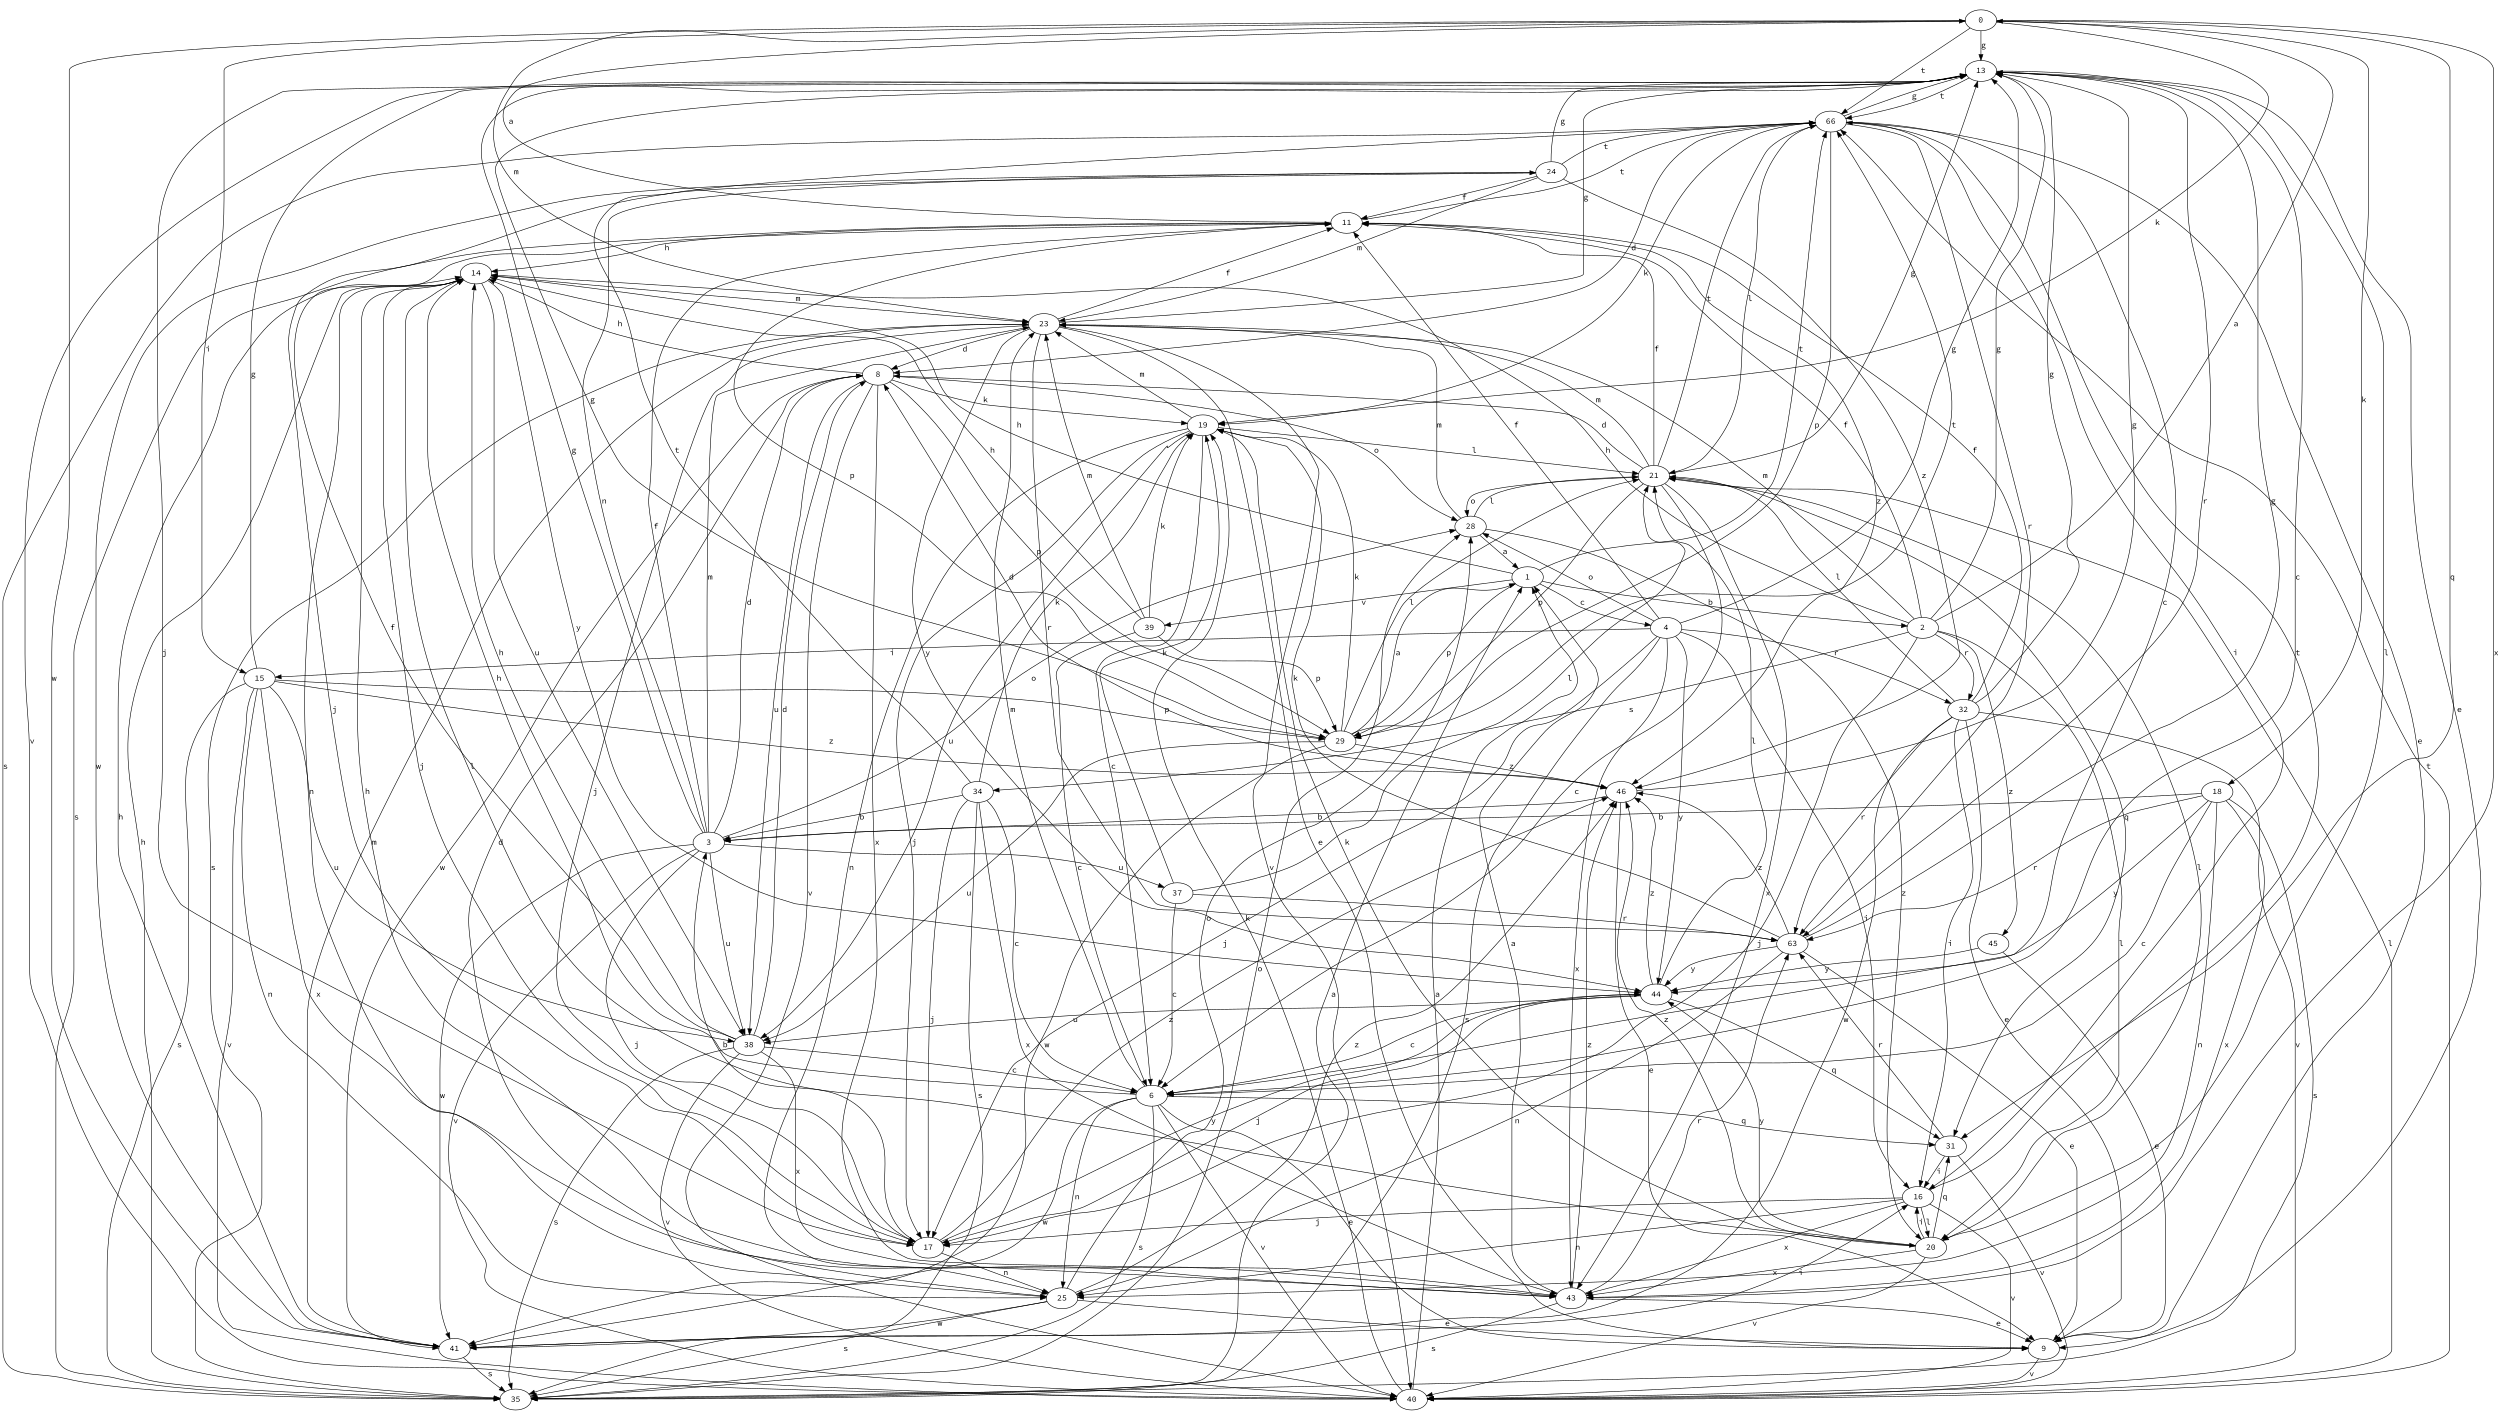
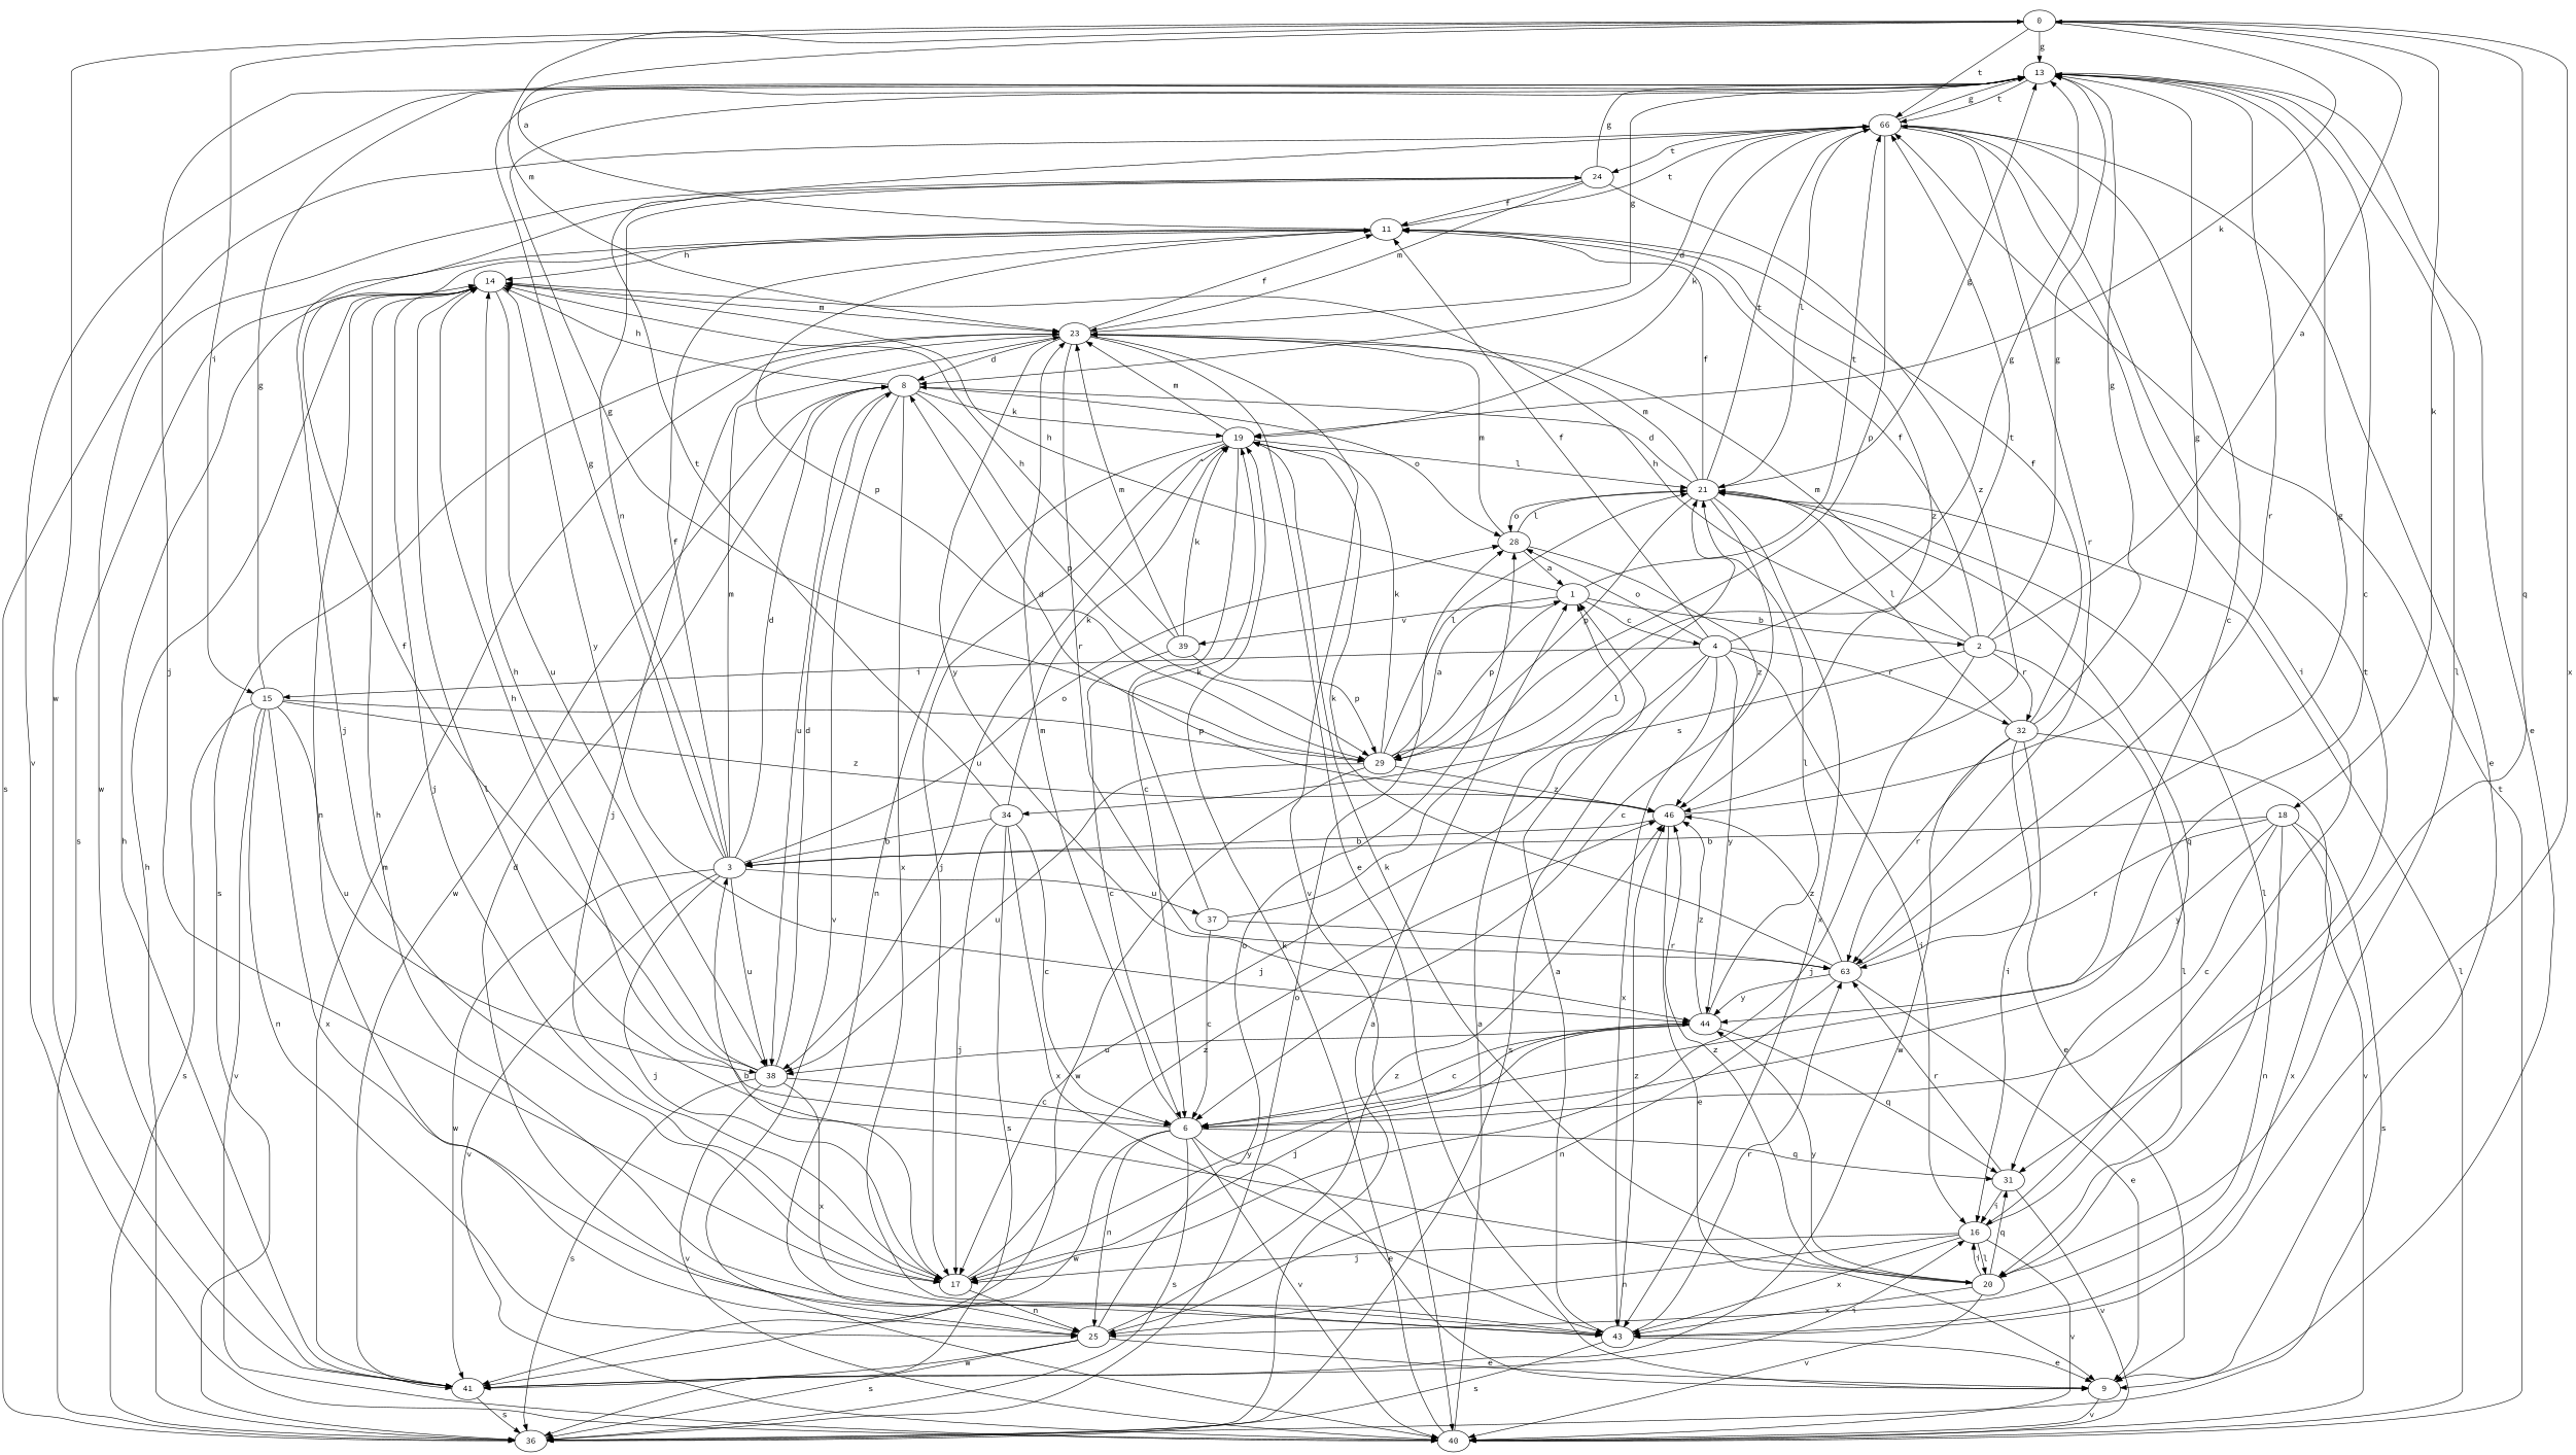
  strict digraph {
    fontname="Source Code Pro"
    node [fontname="Source Code Pro"]
    edge [fontname="Source Code Pro"]
    0
    13
    15
    18
    19
    23
    31
    n8 [label=66]
    41
    43
    17
    20
    40
    6
    9
    n16 [label=63]
    29
    38
-   35
+   35 [label=36]
    25
    46
    3
    44
    21
    11
    8
    16
    14
    1
    2
    4
    39
    32
    34
-   45
    28
    24
    37
    0 -> 13 [label=g]
    0 -> 15 [label=i]
    0 -> 18 [label=k]
    0 -> 19 [label=k]
    0 -> 23 [label=m]
    0 -> 31 [label=q]
    0 -> n8 [label=t]
    0 -> 41 [label=w]
    0 -> 43 [label=x]
    13 -> n8 [label=t]
    13 -> 17 [label=j]
    13 -> 20 [label=l]
    13 -> 40 [label=v]
    13 -> 6 [label=c]
    13 -> 9 [label=e]
    13 -> n16 [label=r]
    15 -> 13 [label=g]
    15 -> 43 [label=x]
    15 -> 40 [label=v]
    15 -> 29 [label=p]
    15 -> 38 [label=u]
    15 -> 35 [label=s]
    15 -> 25 [label=n]
    15 -> 46 [label=z]
    18 -> 43 [label=x]
    18 -> 6 [label=c]
    18 -> n16 [label=r]
    18 -> 35 [label=s]
    18 -> 25 [label=n]
    18 -> 3 [label=b]
    18 -> 44 [label=y]
    19 -> 23 [label=m]
    19 -> 17 [label=j]
    19 -> 6 [label=c]
    19 -> 38 [label=u]
    19 -> 25 [label=n]
    19 -> 21 [label=l]
    23 -> 13 [label=g]
    23 -> 17 [label=j]
    23 -> 40 [label=v]
    23 -> 9 [label=e]
    23 -> n16 [label=r]
    23 -> 35 [label=s]
    23 -> 44 [label=y]
    23 -> 11 [label=f]
    23 -> 8 [label=d]
    31 -> 40 [label=v]
    31 -> n16 [label=r]
    31 -> 16 [label=i]
    n8 -> 13 [label=g]
    n8 -> 19 [label=k]
    n8 -> 6 [label=c]
    n8 -> 9 [label=e]
    n8 -> n16 [label=r]
    n8 -> 29 [label=p]
    n8 -> 35 [label=s]
    n8 -> 21 [label=l]
    n8 -> 8 [label=d]
    n8 -> 16 [label=i]
    41 -> 23 [label=m]
    41 -> 35 [label=s]
    41 -> 16 [label=i]
    41 -> 14 [label=h]
    43 -> 9 [label=e]
    43 -> n16 [label=r]
    43 -> 35 [label=s]
    43 -> 46 [label=z]
    43 -> 14 [label=h]
    43 -> 1 [label=a]
    17 -> 25 [label=n]
    17 -> 46 [label=z]
    17 -> 3 [label=b]
    17 -> 44 [label=y]
    20 -> 19 [label=k]
    20 -> 31 [label=q]
    20 -> 43 [label=x]
    20 -> 40 [label=v]
    20 -> 46 [label=z]
    20 -> 44 [label=y]
    20 -> 21 [label=l]
    20 -> 16 [label=i]
    40 -> 19 [label=k]
    40 -> n8 [label=t]
    40 -> 21 [label=l]
    40 -> 1 [label=a]
    6 -> 23 [label=m]
    6 -> 31 [label=q]
    6 -> 41 [label=w]
    6 -> 40 [label=v]
    6 -> 9 [label=e]
    6 -> 35 [label=s]
    6 -> 25 [label=n]
    6 -> 14 [label=h]
    9 -> 40 [label=v]
    n16 -> 13 [label=g]
    n16 -> 19 [label=k]
    n16 -> 9 [label=e]
    n16 -> 25 [label=n]
    n16 -> 46 [label=z]
    n16 -> 44 [label=y]
    29 -> 13 [label=g]
    29 -> 19 [label=k]
    29 -> n8 [label=t]
    29 -> 41 [label=w]
    29 -> 38 [label=u]
    29 -> 46 [label=z]
    29 -> 21 [label=l]
    29 -> 1 [label=a]
    38 -> 43 [label=x]
    38 -> 40 [label=v]
    38 -> 6 [label=c]
    38 -> 35 [label=s]
    38 -> 11 [label=f]
    38 -> 8 [label=d]
    38 -> 14 [label=h]
    35 -> 14 [label=h]
    35 -> 1 [label=a]
    35 -> 28 [label=o]
    25 -> 41 [label=w]
    25 -> 9 [label=e]
    25 -> 35 [label=s]
    25 -> 46 [label=z]
    25 -> 8 [label=d]
    25 -> 28 [label=o]
    46 -> 13 [label=g]
    46 -> 9 [label=e]
    46 -> 3 [label=b]
    46 -> 8 [label=d]
    3 -> 13 [label=g]
    3 -> 23 [label=m]
    3 -> 41 [label=w]
    3 -> 17 [label=j]
    3 -> 40 [label=v]
    3 -> 38 [label=u]
    3 -> 11 [label=f]
    3 -> 8 [label=d]
    3 -> 28 [label=o]
    3 -> 24 [label=n]
    3 -> 37 [label=u]
    44 -> 31 [label=q]
    44 -> 17 [label=j]
    44 -> 6 [label=c]
    44 -> 38 [label=u]
    44 -> 46 [label=z]
    44 -> 21 [label=l]
    21 -> 13 [label=g]
    21 -> 23 [label=m]
    21 -> 31 [label=q]
    21 -> n8 [label=t]
    21 -> 43 [label=x]
    21 -> 6 [label=c]
    21 -> 29 [label=p]
    21 -> 11 [label=f]
    21 -> 8 [label=d]
    21 -> 28 [label=o]
    11 -> 0 [label=a]
    11 -> n8 [label=t]
    11 -> 29 [label=p]
    11 -> 35 [label=s]
    11 -> 46 [label=z]
    11 -> 14 [label=h]
    8 -> 19 [label=k]
    8 -> 41 [label=w]
    8 -> 43 [label=x]
    8 -> 40 [label=v]
    8 -> 29 [label=p]
    8 -> 38 [label=u]
    8 -> 14 [label=h]
    8 -> 28 [label=o]
    16 -> n8 [label=t]
    16 -> 43 [label=x]
    16 -> 17 [label=j]
    16 -> 20 [label=l]
    16 -> 40 [label=v]
    16 -> 25 [label=n]
    14 -> 23 [label=m]
    14 -> 17 [label=j]
    14 -> 20 [label=l]
    14 -> 38 [label=u]
    14 -> 25 [label=n]
    14 -> 44 [label=y]
    1 -> n8 [label=t]
    1 -> 29 [label=p]
    1 -> 14 [label=h]
    1 -> 2 [label=b]
    1 -> 4 [label=c]
    1 -> 39 [label=v]
    2 -> 0 [label=a]
    2 -> 13 [label=g]
    2 -> 23 [label=m]
    2 -> 17 [label=j]
    2 -> 20 [label=l]
    2 -> 11 [label=f]
    2 -> 14 [label=h]
    2 -> 32 [label=r]
    2 -> 34 [label=s]
-   2 -> 45 [label=z]
    4 -> 13 [label=g]
    4 -> 15 [label=i]
    4 -> 43 [label=x]
    4 -> 17 [label=j]
    4 -> 35 [label=s]
    4 -> 44 [label=y]
    4 -> 11 [label=f]
    4 -> 16 [label=i]
    4 -> 32 [label=r]
    4 -> 28 [label=o]
    39 -> 19 [label=k]
    39 -> 23 [label=m]
    39 -> 6 [label=c]
    39 -> 29 [label=p]
    39 -> 14 [label=h]
    32 -> 13 [label=g]
    32 -> 41 [label=w]
    32 -> 40 [label=v]
    32 -> 9 [label=e]
    32 -> n16 [label=r]
    32 -> 21 [label=l]
    32 -> 11 [label=f]
    32 -> 16 [label=i]
    34 -> 19 [label=k]
    34 -> n8 [label=t]
    34 -> 43 [label=x]
    34 -> 17 [label=j]
    34 -> 6 [label=c]
    34 -> 35 [label=s]
    34 -> 3 [label=b]
-   45 -> 9 [label=e]
-   45 -> 44 [label=y]
    28 -> 23 [label=m]
-   28 -> 20 [label=z]
+   28 -> 46 [label=z]
    28 -> 21 [label=l]
    28 -> 1 [label=a]
    24 -> 13 [label=g]
    24 -> 23 [label=m]
-   24 -> n8 [label=t]
+   n8 -> 24 [label=t]
    24 -> 41 [label=w]
    24 -> 17 [label=j]
    24 -> 46 [label=z]
    24 -> 11 [label=f]
    37 -> 19 [label=k]
    37 -> 6 [label=c]
    37 -> n16 [label=r]
    37 -> 21 [label=l]
  }
